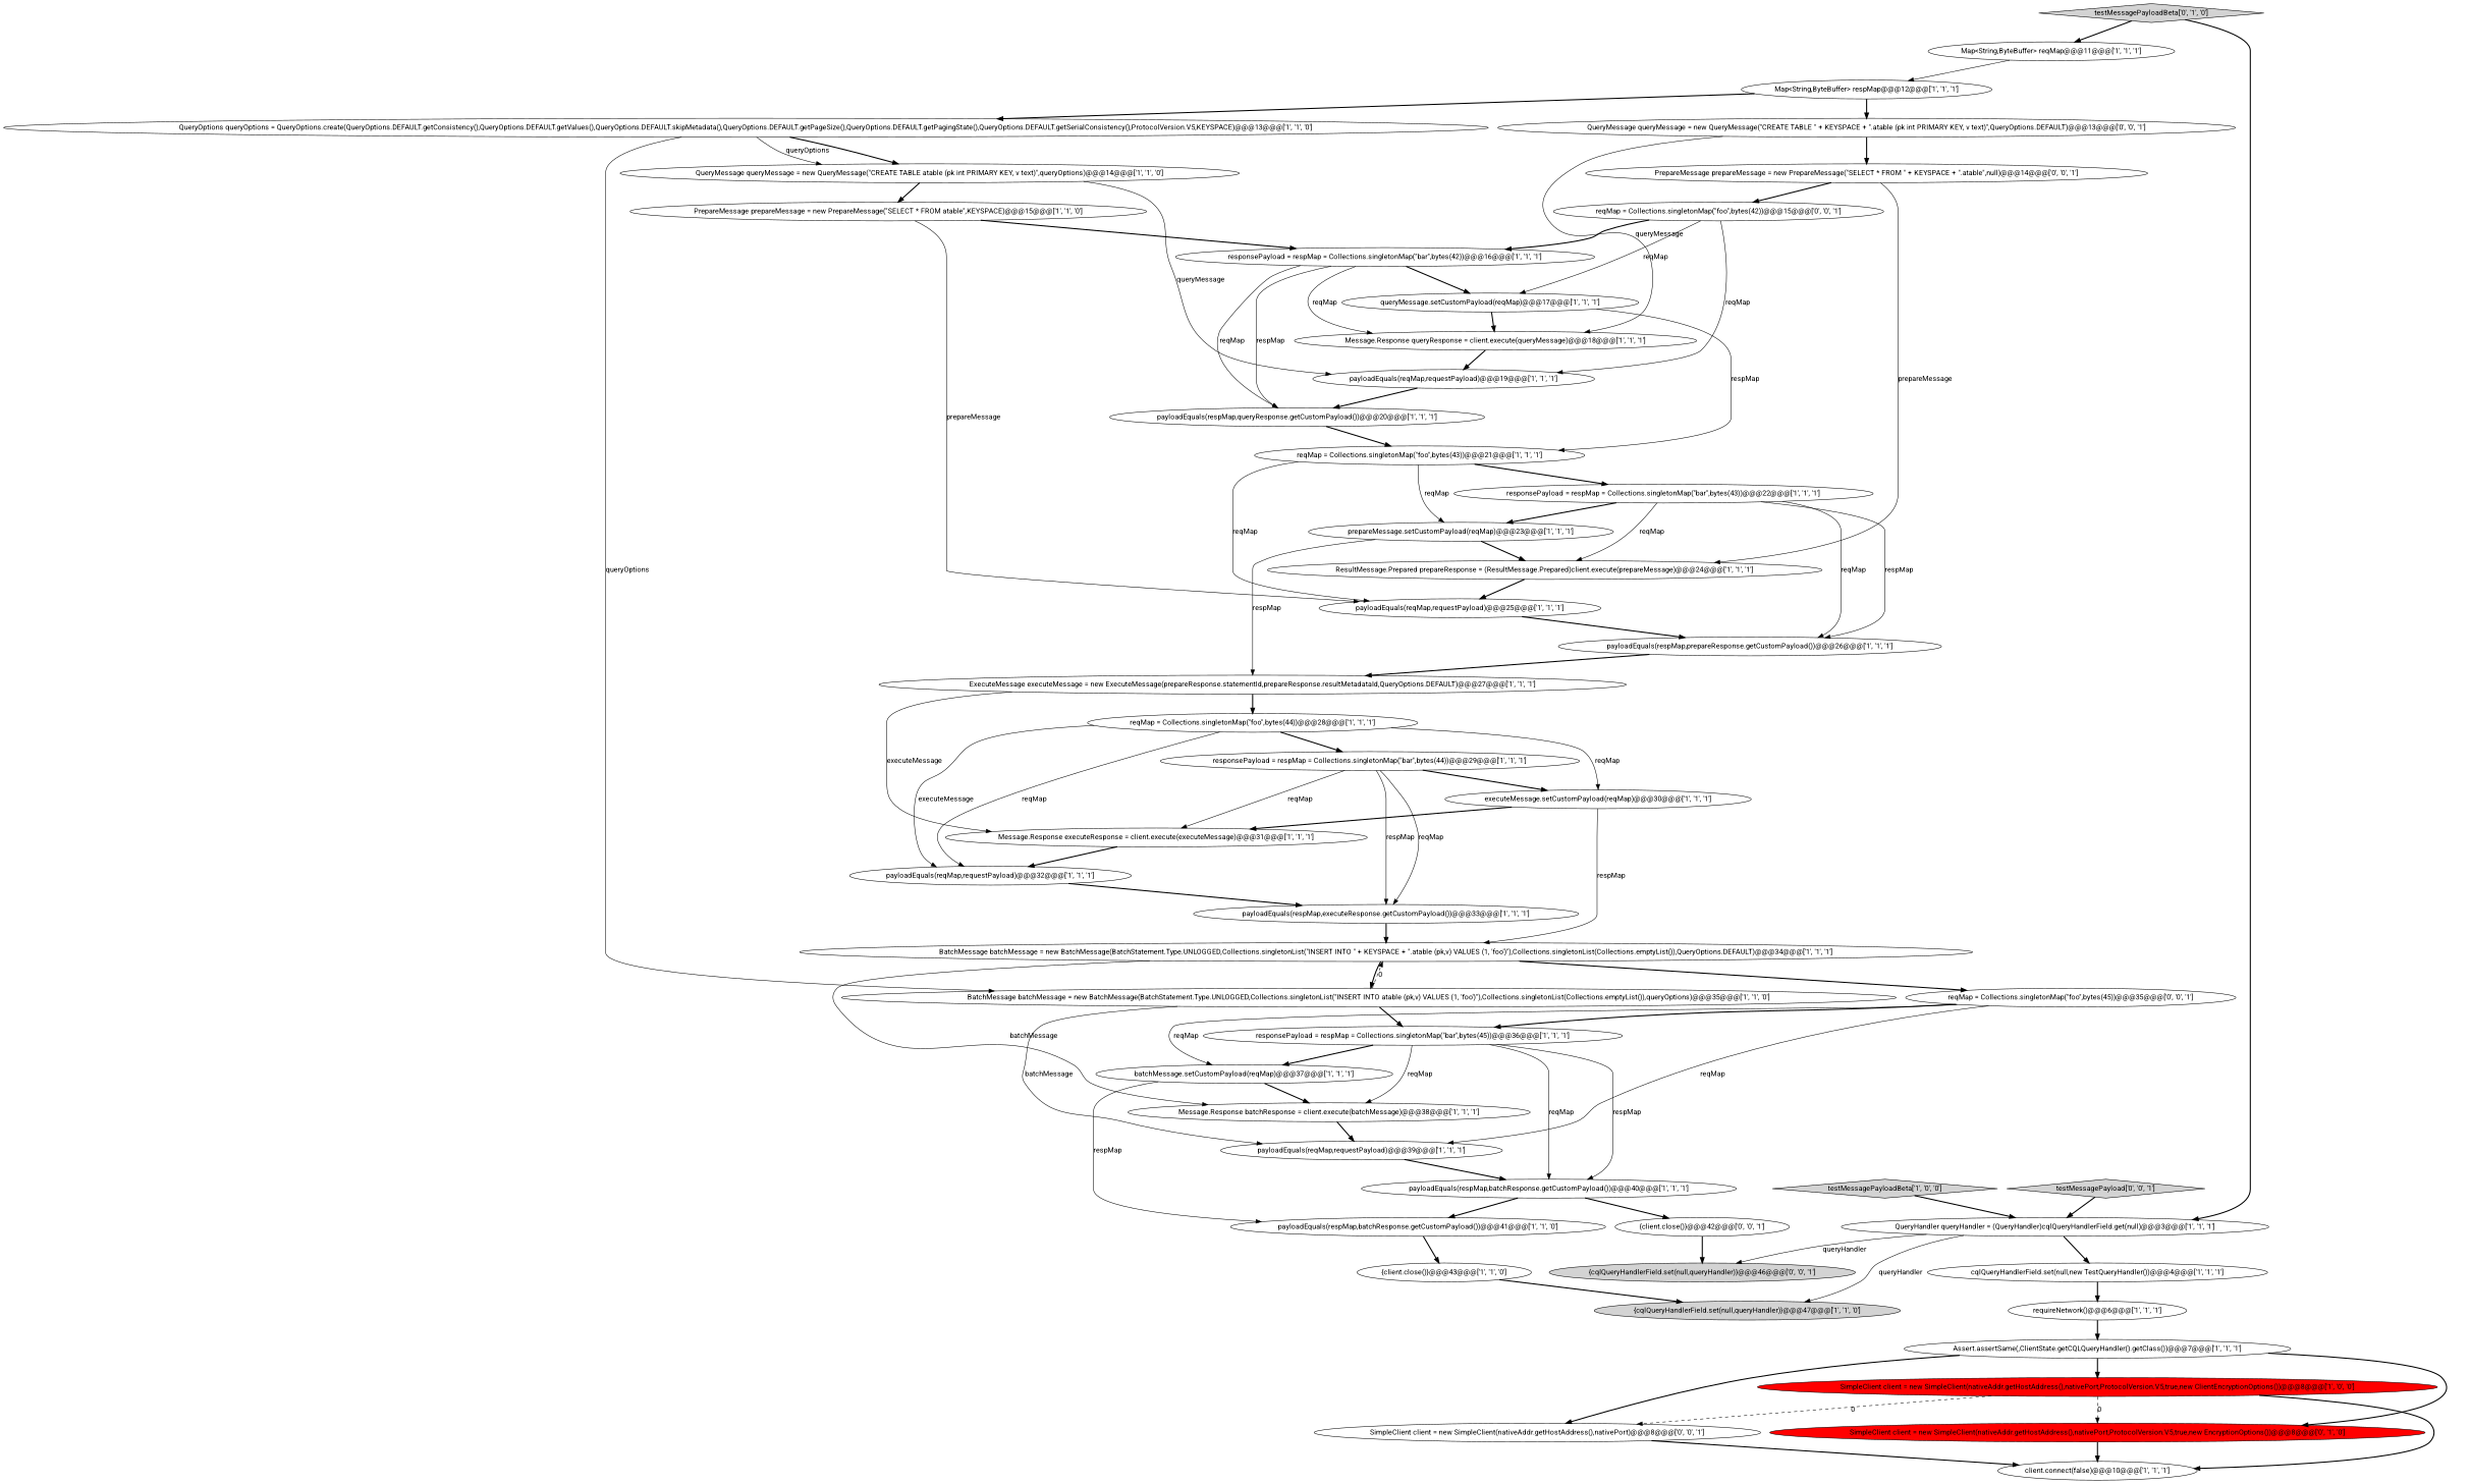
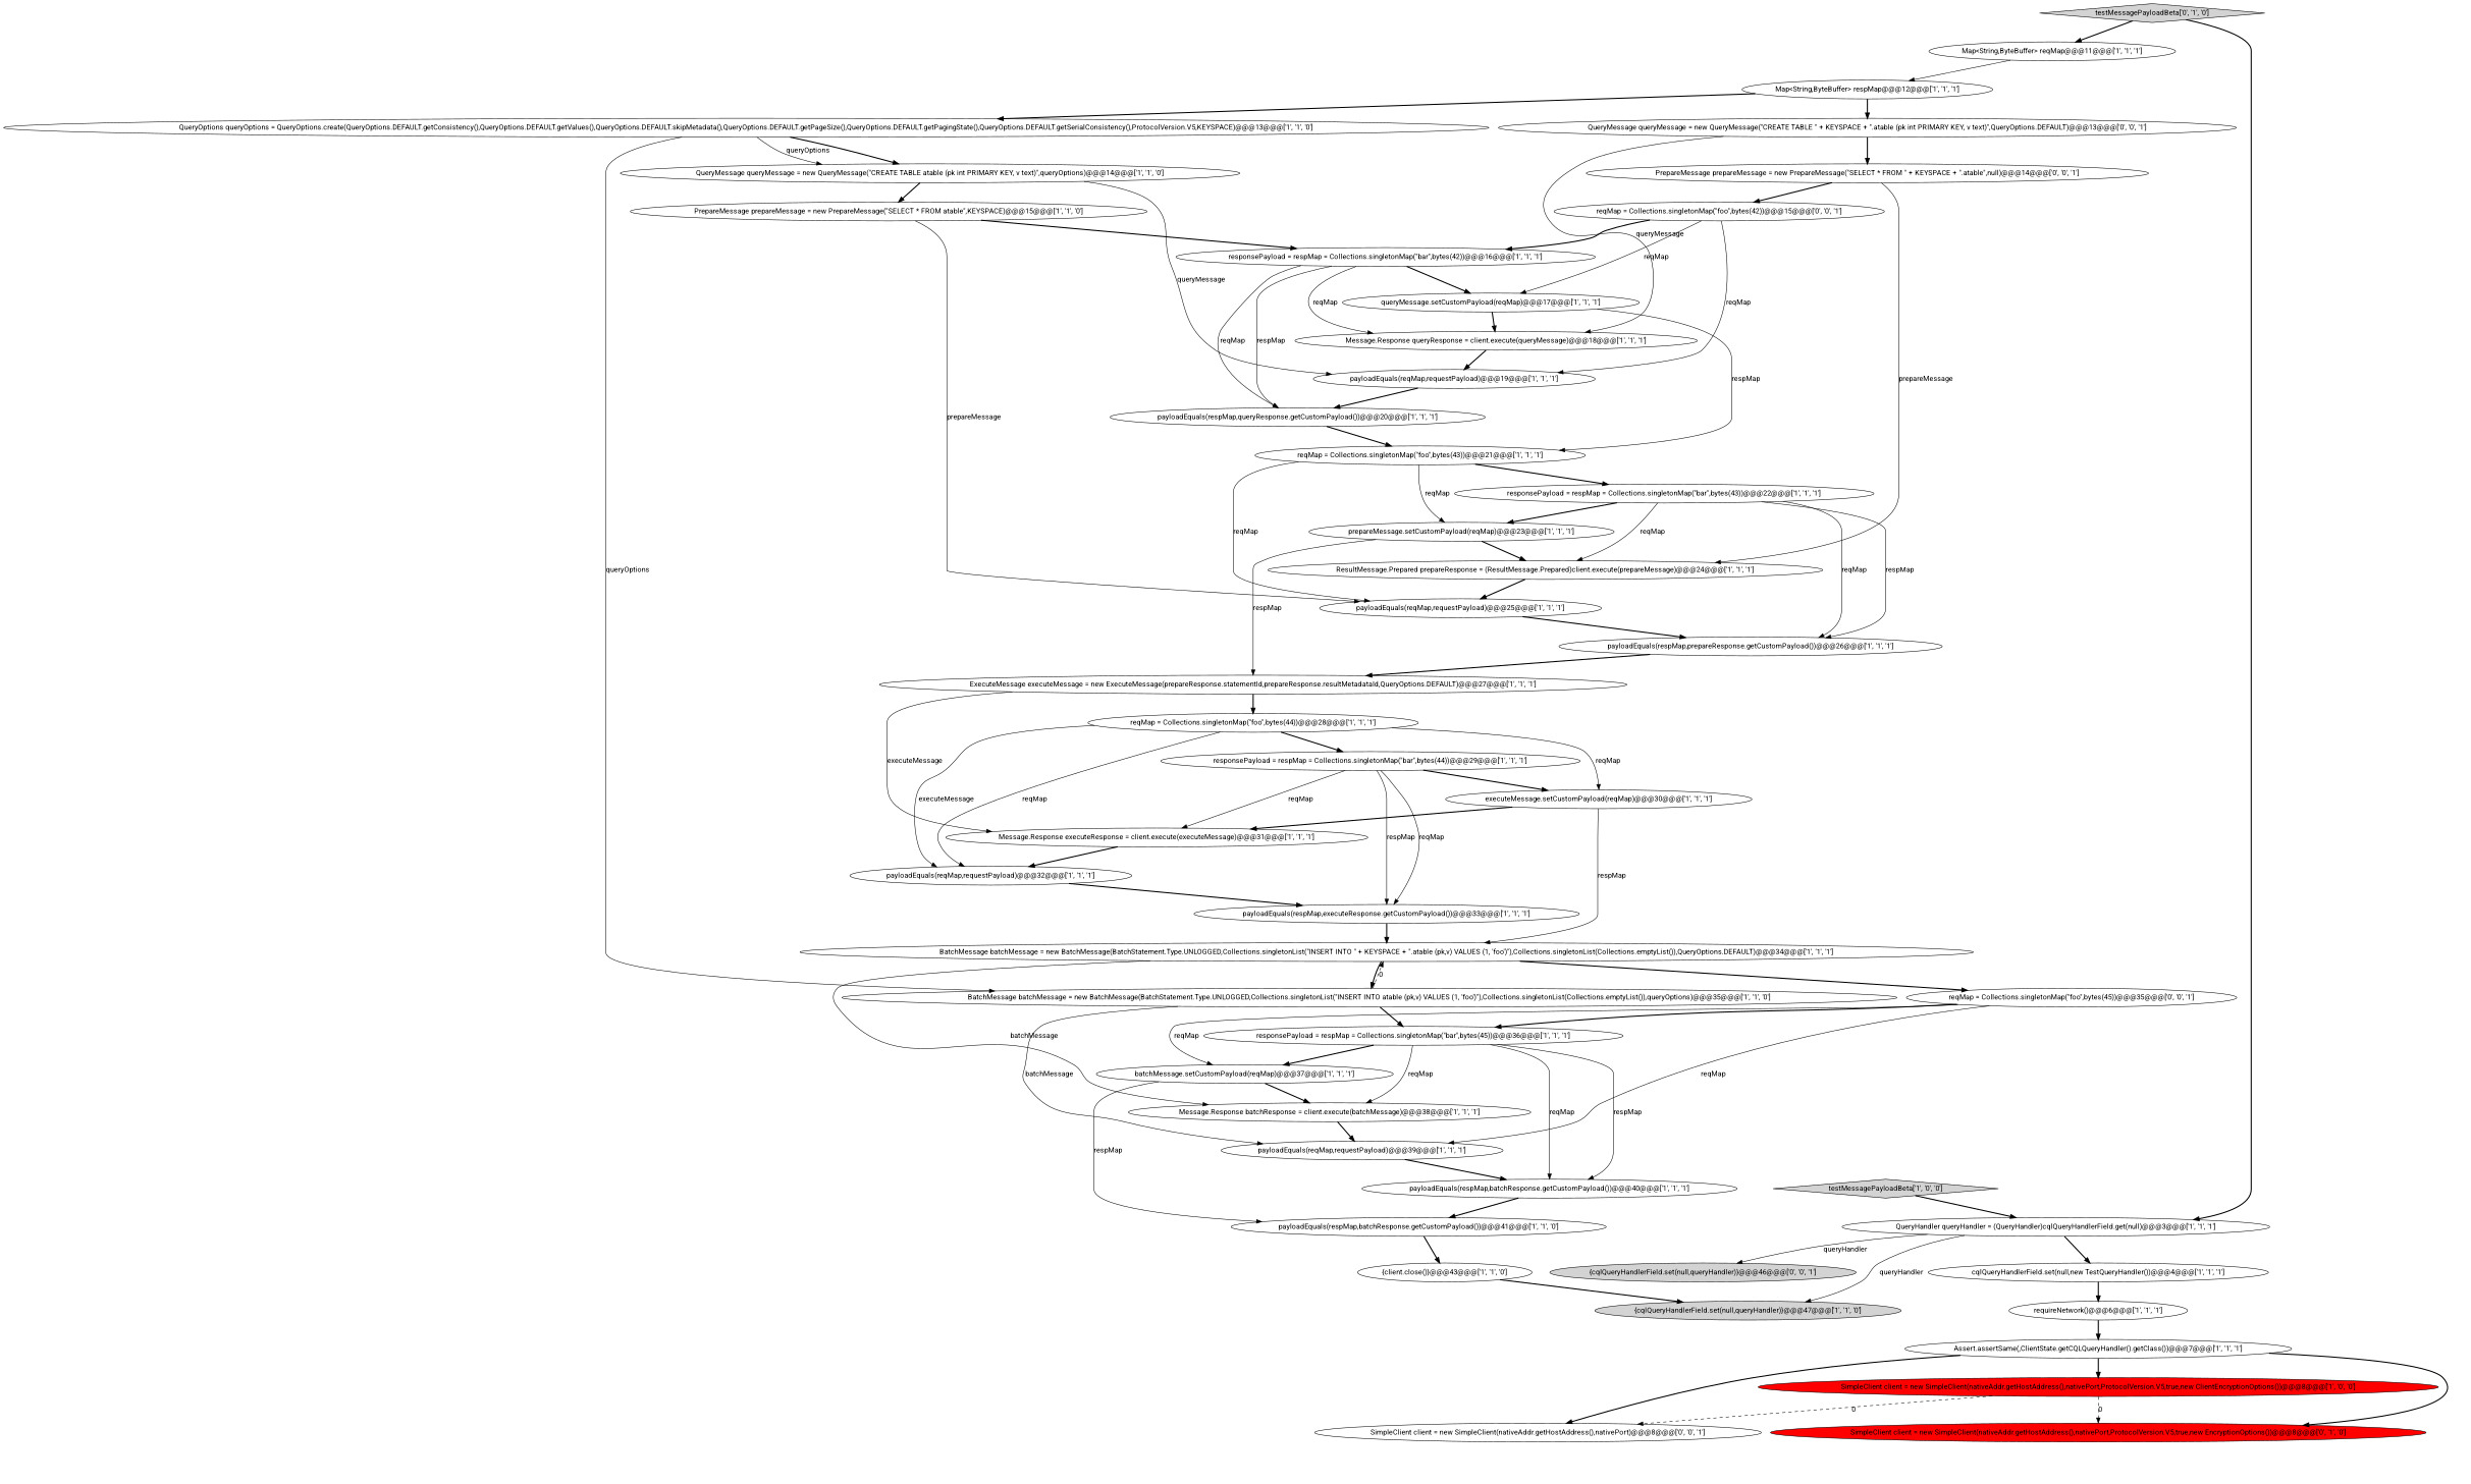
  digraph {
    fontname=Roboto
    node [fillcolor=white fontname=Roboto shape=ellipse style=filled]
    edge [fontname=Roboto style=bold]
    n1 [label="Map<String,ByteBuffer> reqMap@@@11@@@['1', '1', '1']"]
    n2 [label="Map<String,ByteBuffer> respMap@@@12@@@['1', '1', '1']"]
    n3 [label="QueryOptions queryOptions = QueryOptions.create(QueryOptions.DEFAULT.getConsistency(),QueryOptions.DEFAULT.getValues(),QueryOptions.DEFAULT.skipMetadata(),QueryOptions.DEFAULT.getPageSize(),QueryOptions.DEFAULT.getPagingState(),QueryOptions.DEFAULT.getSerialConsistency(),ProtocolVersion.V5,KEYSPACE)@@@13@@@['1', '1', '0']"]
    n4 [label="QueryMessage queryMessage = new QueryMessage(\"CREATE TABLE \" + KEYSPACE + \".atable (pk int PRIMARY KEY, v text)\",QueryOptions.DEFAULT)@@@13@@@['0', '0', '1']"]
    n5 [label="reqMap = Collections.singletonMap(\"foo\",bytes(43))@@@21@@@['1', '1', '1']"]
    n6 [label="payloadEquals(reqMap,requestPayload)@@@25@@@['1', '1', '1']"]
    n7 [label="prepareMessage.setCustomPayload(reqMap)@@@23@@@['1', '1', '1']"]
    n8 [label="responsePayload = respMap = Collections.singletonMap(\"bar\",bytes(43))@@@22@@@['1', '1', '1']"]
    n9 [label="payloadEquals(respMap,prepareResponse.getCustomPayload())@@@26@@@['1', '1', '1']"]
    n10 [label="ExecuteMessage executeMessage = new ExecuteMessage(prepareResponse.statementId,prepareResponse.resultMetadataId,QueryOptions.DEFAULT)@@@27@@@['1', '1', '1']"]
    n11 [label="ResultMessage.Prepared prepareResponse = (ResultMessage.Prepared)client.execute(prepareMessage)@@@24@@@['1', '1', '1']"]
    n12 [label="PrepareMessage prepareMessage = new PrepareMessage(\"SELECT * FROM atable\",KEYSPACE)@@@15@@@['1', '1', '0']"]
    n13 [label="responsePayload = respMap = Collections.singletonMap(\"bar\",bytes(42))@@@16@@@['1', '1', '1']"]
    n14 [label="Message.Response queryResponse = client.execute(queryMessage)@@@18@@@['1', '1', '1']"]
    n15 [label="payloadEquals(respMap,queryResponse.getCustomPayload())@@@20@@@['1', '1', '1']"]
    n16 [label="queryMessage.setCustomPayload(reqMap)@@@17@@@['1', '1', '1']"]
    n17 [fillcolor=lightgray label="testMessagePayloadBeta['1', '0', '0']" shape=diamond]
    n18 [label="QueryHandler queryHandler = (QueryHandler)cqlQueryHandlerField.get(null)@@@3@@@['1', '1', '1']"]
    n19 [fillcolor=lightgray label="{cqlQueryHandlerField.set(null,queryHandler)}@@@46@@@['0', '0', '1']"]
    n20 [label="cqlQueryHandlerField.set(null,new TestQueryHandler())@@@4@@@['1', '1', '1']"]
    n21 [fillcolor=lightgray label="{cqlQueryHandlerField.set(null,queryHandler)}@@@47@@@['1', '1', '0']"]
    n22 [label="SimpleClient client = new SimpleClient(nativeAddr.getHostAddress(),nativePort)@@@8@@@['0', '0', '1']"]
-   n23 [label="client.connect(false)@@@10@@@['1', '1', '1']"]
-   n24 [fillcolor=lightgray label="testMessagePayload['0', '0', '1']" shape=diamond]
    n25 [label="QueryMessage queryMessage = new QueryMessage(\"CREATE TABLE atable (pk int PRIMARY KEY, v text)\",queryOptions)@@@14@@@['1', '1', '0']"]
    n26 [label="BatchMessage batchMessage = new BatchMessage(BatchStatement.Type.UNLOGGED,Collections.singletonList(\"INSERT INTO atable (pk,v) VALUES (1, 'foo')\"),Collections.singletonList(Collections.emptyList()),queryOptions)@@@35@@@['1', '1', '0']"]
    n27 [label="payloadEquals(reqMap,requestPayload)@@@19@@@['1', '1', '1']"]
    n28 [label="BatchMessage batchMessage = new BatchMessage(BatchStatement.Type.UNLOGGED,Collections.singletonList(\"INSERT INTO \" + KEYSPACE + \".atable (pk,v) VALUES (1, 'foo')\"),Collections.singletonList(Collections.emptyList()),QueryOptions.DEFAULT)@@@34@@@['1', '1', '1']"]
    n29 [label="responsePayload = respMap = Collections.singletonMap(\"bar\",bytes(45))@@@36@@@['1', '1', '1']"]
    n30 [label="payloadEquals(reqMap,requestPayload)@@@39@@@['1', '1', '1']"]
    n31 [label="Message.Response batchResponse = client.execute(batchMessage)@@@38@@@['1', '1', '1']"]
    n32 [label="reqMap = Collections.singletonMap(\"foo\",bytes(45))@@@35@@@['0', '0', '1']"]
    n33 [label="batchMessage.setCustomPayload(reqMap)@@@37@@@['1', '1', '1']"]
    n34 [label="payloadEquals(respMap,batchResponse.getCustomPayload())@@@40@@@['1', '1', '1']"]
    n35 [label="payloadEquals(respMap,batchResponse.getCustomPayload())@@@41@@@['1', '1', '0']"]
-   n36 [label="{client.close()}@@@42@@@['0', '0', '1']"]
    n37 [label="{client.close()}@@@43@@@['1', '1', '0']"]
    n38 [label="reqMap = Collections.singletonMap(\"foo\",bytes(44))@@@28@@@['1', '1', '1']"]
    n39 [label="Message.Response executeResponse = client.execute(executeMessage)@@@31@@@['1', '1', '1']"]
    n40 [label="requireNetwork()@@@6@@@['1', '1', '1']"]
    n41 [label="Assert.assertSame(,ClientState.getCQLQueryHandler().getClass())@@@7@@@['1', '1', '1']"]
    n42 [label="responsePayload = respMap = Collections.singletonMap(\"bar\",bytes(44))@@@29@@@['1', '1', '1']"]
    n43 [label="executeMessage.setCustomPayload(reqMap)@@@30@@@['1', '1', '1']"]
    n44 [label="payloadEquals(reqMap,requestPayload)@@@32@@@['1', '1', '1']"]
    n45 [label="payloadEquals(respMap,executeResponse.getCustomPayload())@@@33@@@['1', '1', '1']"]
    n46 [fillcolor=red label="SimpleClient client = new SimpleClient(nativeAddr.getHostAddress(),nativePort,ProtocolVersion.V5,true,new EncryptionOptions())@@@8@@@['0', '1', '0']"]
    n47 [fillcolor=red label="SimpleClient client = new SimpleClient(nativeAddr.getHostAddress(),nativePort,ProtocolVersion.V5,true,new ClientEncryptionOptions())@@@8@@@['1', '0', '0']"]
    n48 [label="PrepareMessage prepareMessage = new PrepareMessage(\"SELECT * FROM \" + KEYSPACE + \".atable\",null)@@@14@@@['0', '0', '1']"]
    n49 [label="reqMap = Collections.singletonMap(\"foo\",bytes(42))@@@15@@@['0', '0', '1']"]
    n50 [fillcolor=lightgray label="testMessagePayloadBeta['0', '1', '0']" shape=diamond]
    n1 -> n2 [style=solid]
    n2 -> n3
    n2 -> n4
    n3 -> n25
    n3 -> n25 [label=queryOptions style=solid]
    n3 -> n26 [label=queryOptions style=solid]
    n4 -> n14 [label=queryMessage style=solid]
    n4 -> n48
    n5 -> n6 [label=reqMap style=solid]
    n5 -> n7 [label=reqMap style=solid]
    n5 -> n8
    n6 -> n9
    n7 -> n10 [label=respMap style=solid]
    n7 -> n11
    n8 -> n7
    n8 -> n9 [label=reqMap style=solid]
    n8 -> n9 [label=respMap style=solid]
    n8 -> n11 [label=reqMap style=solid]
    n9 -> n10
    n10 -> n38
    n10 -> n39 [label=executeMessage style=solid]
    n11 -> n6
    n12 -> n6 [label=prepareMessage style=solid]
    n12 -> n13
    n13 -> n14 [label=reqMap style=solid]
    n13 -> n15 [label=respMap style=solid]
    n13 -> n15 [label=reqMap style=solid]
    n13 -> n16
    n14 -> n27
    n15 -> n5
    n16 -> n5 [label=respMap style=solid]
    n16 -> n14
    n17 -> n18
    n18 -> n19 [label=queryHandler style=solid]
    n18 -> n20
    n18 -> n21 [label=queryHandler style=solid]
    n20 -> n40
-   n22 -> n23
-   n24 -> n18
    n25 -> n12
    n25 -> n27 [label=queryMessage style=solid]
    n26 -> n28 [label=0 style=dashed]
    n26 -> n29
    n26 -> n30 [label=batchMessage style=solid]
    n27 -> n15
    n28 -> n26
    n28 -> n31 [label=batchMessage style=solid]
    n28 -> n32
    n29 -> n31 [label=reqMap style=solid]
    n29 -> n33
    n29 -> n34 [label=reqMap style=solid]
    n29 -> n34 [label=respMap style=solid]
    n30 -> n34
    n31 -> n30
    n32 -> n29
    n32 -> n30 [label=reqMap style=solid]
    n32 -> n33 [label=reqMap style=solid]
    n33 -> n31
    n33 -> n35 [label=respMap style=solid]
    n34 -> n35
-   n34 -> n36
    n35 -> n37
-   n36 -> n19
    n37 -> n21
    n38 -> n42
    n38 -> n43 [label=reqMap style=solid]
    n38 -> n44 [label=executeMessage style=solid]
    n38 -> n44 [label=reqMap style=solid]
    n39 -> n44
    n40 -> n41
    n41 -> n22
    n41 -> n46
    n41 -> n47
    n42 -> n39 [label=reqMap style=solid]
    n42 -> n43
    n42 -> n45 [label=respMap style=solid]
    n42 -> n45 [label=reqMap style=solid]
    n43 -> n28 [label=respMap style=solid]
    n43 -> n39
    n44 -> n45
    n45 -> n28
-   n46 -> n23
    n47 -> n22 [label=0 style=dashed]
-   n47 -> n23
    n47 -> n46 [label=0 style=dashed]
    n48 -> n11 [label=prepareMessage style=solid]
    n48 -> n49
    n49 -> n13
    n49 -> n16 [label=reqMap style=solid]
    n49 -> n27 [label=reqMap style=solid]
    n50 -> n1
    n50 -> n18
  }
